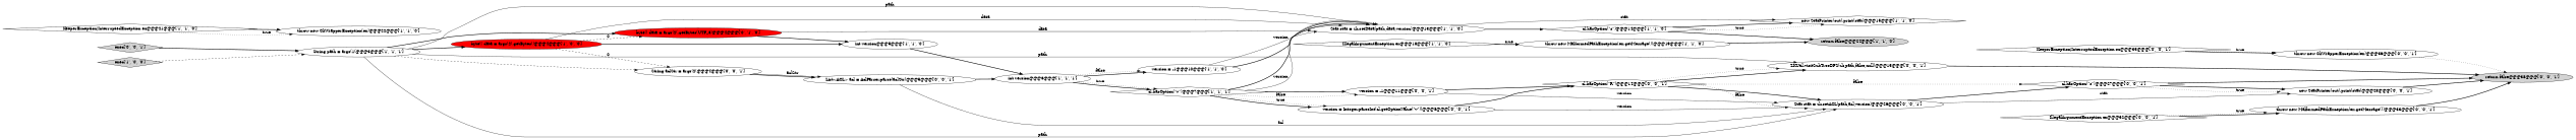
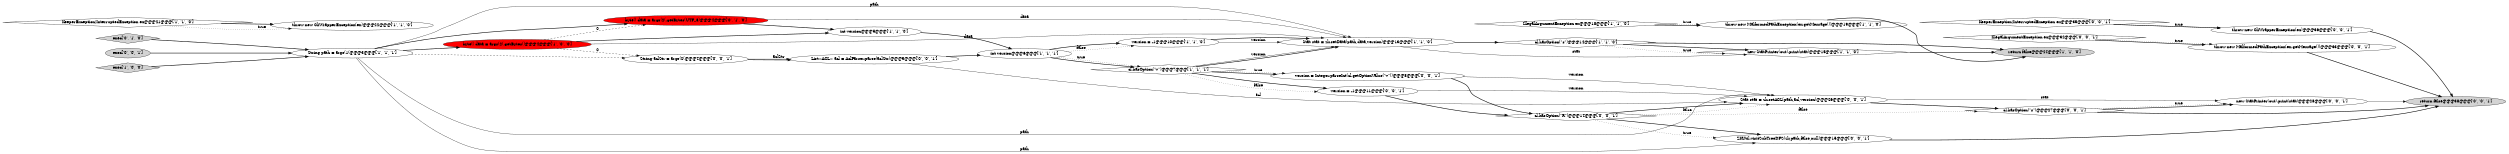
  digraph {
    rankdir=LR
    node [fillcolor=white shape=ellipse style=filled]
    edge [style=bold]
    n1 [label="throw new MalformedPathException(ex.getMessage())@@@19@@@['1', '1', '0']"]
    n2 [fillcolor=lightgray label="return false@@@24@@@['1', '1', '0']"]
    n3 [label="throw new CliWrapperException(ex)@@@36@@@['0', '0', '1']"]
    n4 [fillcolor=lightgray label="return false@@@38@@@['0', '0', '1']"]
    n5 [label="new StatPrinter(out).print(stat)@@@28@@@['0', '0', '1']"]
+   n6 [fillcolor=lightgray label="exec['0', '1', '0']" shape=diamond]
    n7 [label="String path = args(1(@@@3@@@['1', '1', '1']"]
    n8 [label="Stat stat = zk.setACL(path,acl,version)@@@26@@@['0', '0', '1']"]
    n9 [label="Stat stat = zk.setData(path,data,version)@@@13@@@['1', '1', '0']"]
    n10 [label="String aclStr = args(2(@@@4@@@['0', '0', '1']"]
    n11 [fillcolor=red label="byte(( data = args(2(.getBytes(UTF_8)@@@4@@@['0', '1', '0']"]
    n12 [label="ZKUtil.visitSubTreeDFS(zk,path,false,null)@@@15@@@['0', '0', '1']"]
    n13 [fillcolor=red label="byte(( data = args(2(.getBytes()@@@4@@@['1', '0', '0']"]
    n14 [label="List<ACL> acl = AclParser.parse(aclStr)@@@5@@@['0', '0', '1']"]
    n15 [label="int version@@@6@@@['1', '1', '1']"]
    n16 [label="cl.hasOption(\"v\")@@@7@@@['1', '1', '1']" shape=diamond]
    n17 [label="version = -1@@@10@@@['1', '1', '0']"]
    n18 [label="cl.hasOption(\"s\")@@@27@@@['0', '0', '1']" shape=diamond]
    n19 [label="new StatPrinter(out).print(stat)@@@15@@@['1', '1', '0']" shape=diamond]
    n20 [label="version = Integer.parseInt(cl.getOptionValue(\"v\"))@@@8@@@['0', '0', '1']"]
    n21 [label="version = -1@@@11@@@['0', '0', '1']"]
    n22 [label="cl.hasOption(\"s\")@@@14@@@['1', '1', '0']" shape=diamond]
    n23 [label="cl.hasOption(\"R\")@@@14@@@['0', '0', '1']" shape=diamond]
    n24 [label="int version@@@5@@@['1', '1', '0']"]
    n25 [label="IllegalArgumentException ex@@@32@@@['0', '0', '1']" shape=diamond]
    n26 [label="throw new MalformedPathException(ex.getMessage())@@@33@@@['0', '0', '1']"]
    n27 [label="throw new CliWrapperException(ex)@@@22@@@['1', '1', '0']"]
-   n28 [fillcolor=lightgray label="exec['0', '0', '1']" shape=diamond]
+   n28 [fillcolor=lightgray label="exec['0', '0', '1']"]
    n29 [fillcolor=lightgray label="exec['1', '0', '0']" shape=diamond]
    n30 [label="IllegalArgumentException ex@@@18@@@['1', '1', '0']" shape=diamond]
    n31 [label="KeeperException|InterruptedException ex@@@21@@@['1', '1', '0']" shape=diamond]
    n32 [label="KeeperException|InterruptedException ex@@@35@@@['0', '0', '1']" shape=diamond]
    n1 -> n2
-   n3 -> n4 [style=dotted]
-   n5 -> n4
+   n3 -> n4
+   n5 -> n4 [style=solid]
+   n6 -> n7
    n7 -> n8 [label=path style=solid]
    n7 -> n9 [label=path style=solid]
    n7 -> n10 [style=dashed]
    n7 -> n11
    n7 -> n12 [label=path style=solid]
    n7 -> n13
    n8 -> n5 [label=stat style=solid]
    n8 -> n18
    n9 -> n19 [label=stat style=solid]
    n9 -> n22
    n10 -> n14
    n10 -> n14 [label=aclStr style=solid]
    n11 -> n9 [label=data style=solid]
    n11 -> n24
    n12 -> n4
    n13 -> n9 [label=data style=solid]
    n13 -> n10 [label=0 style=dashed]
    n13 -> n11 [label=0 style=dashed]
    n13 -> n24
    n14 -> n8 [label=acl style=solid]
    n14 -> n15
    n15 -> n16 [label=true style=dotted]
    n15 -> n16
    n15 -> n17 [label=false style=dotted]
    n15 -> n17
    n16 -> n9
    n16 -> n9 [label=version style=solid]
    n16 -> n20 [label=true style=dotted]
    n16 -> n20
    n16 -> n21
    n16 -> n21 [label=false style=dotted]
    n17 -> n9 [label=version style=solid]
    n17 -> n9
    n18 -> n4
    n18 -> n5 [label=true style=dotted]
    n18 -> n5
+   n19 -> n2
    n20 -> n8 [label=version style=solid]
    n20 -> n23
    n21 -> n8 [label=version style=solid]
    n21 -> n23
    n22 -> n2
    n22 -> n19
    n22 -> n19 [label=true style=dotted]
    n23 -> n8
    n23 -> n8 [label=false style=dotted]
    n23 -> n12 [label=true style=dotted]
    n23 -> n12
    n23 -> n18 [label=false style=dotted]
    n24 -> n15
    n25 -> n26 [label=true style=dotted]
    n25 -> n26
    n26 -> n4
    n28 -> n7
-   n29 -> n7 [style=dashed]
+   n29 -> n7
    n30 -> n1 [label=true style=dotted]
    n30 -> n1
    n31 -> n27
    n31 -> n27 [label=true style=dotted]
    n32 -> n3 [label=true style=dotted]
    n32 -> n3
  }
